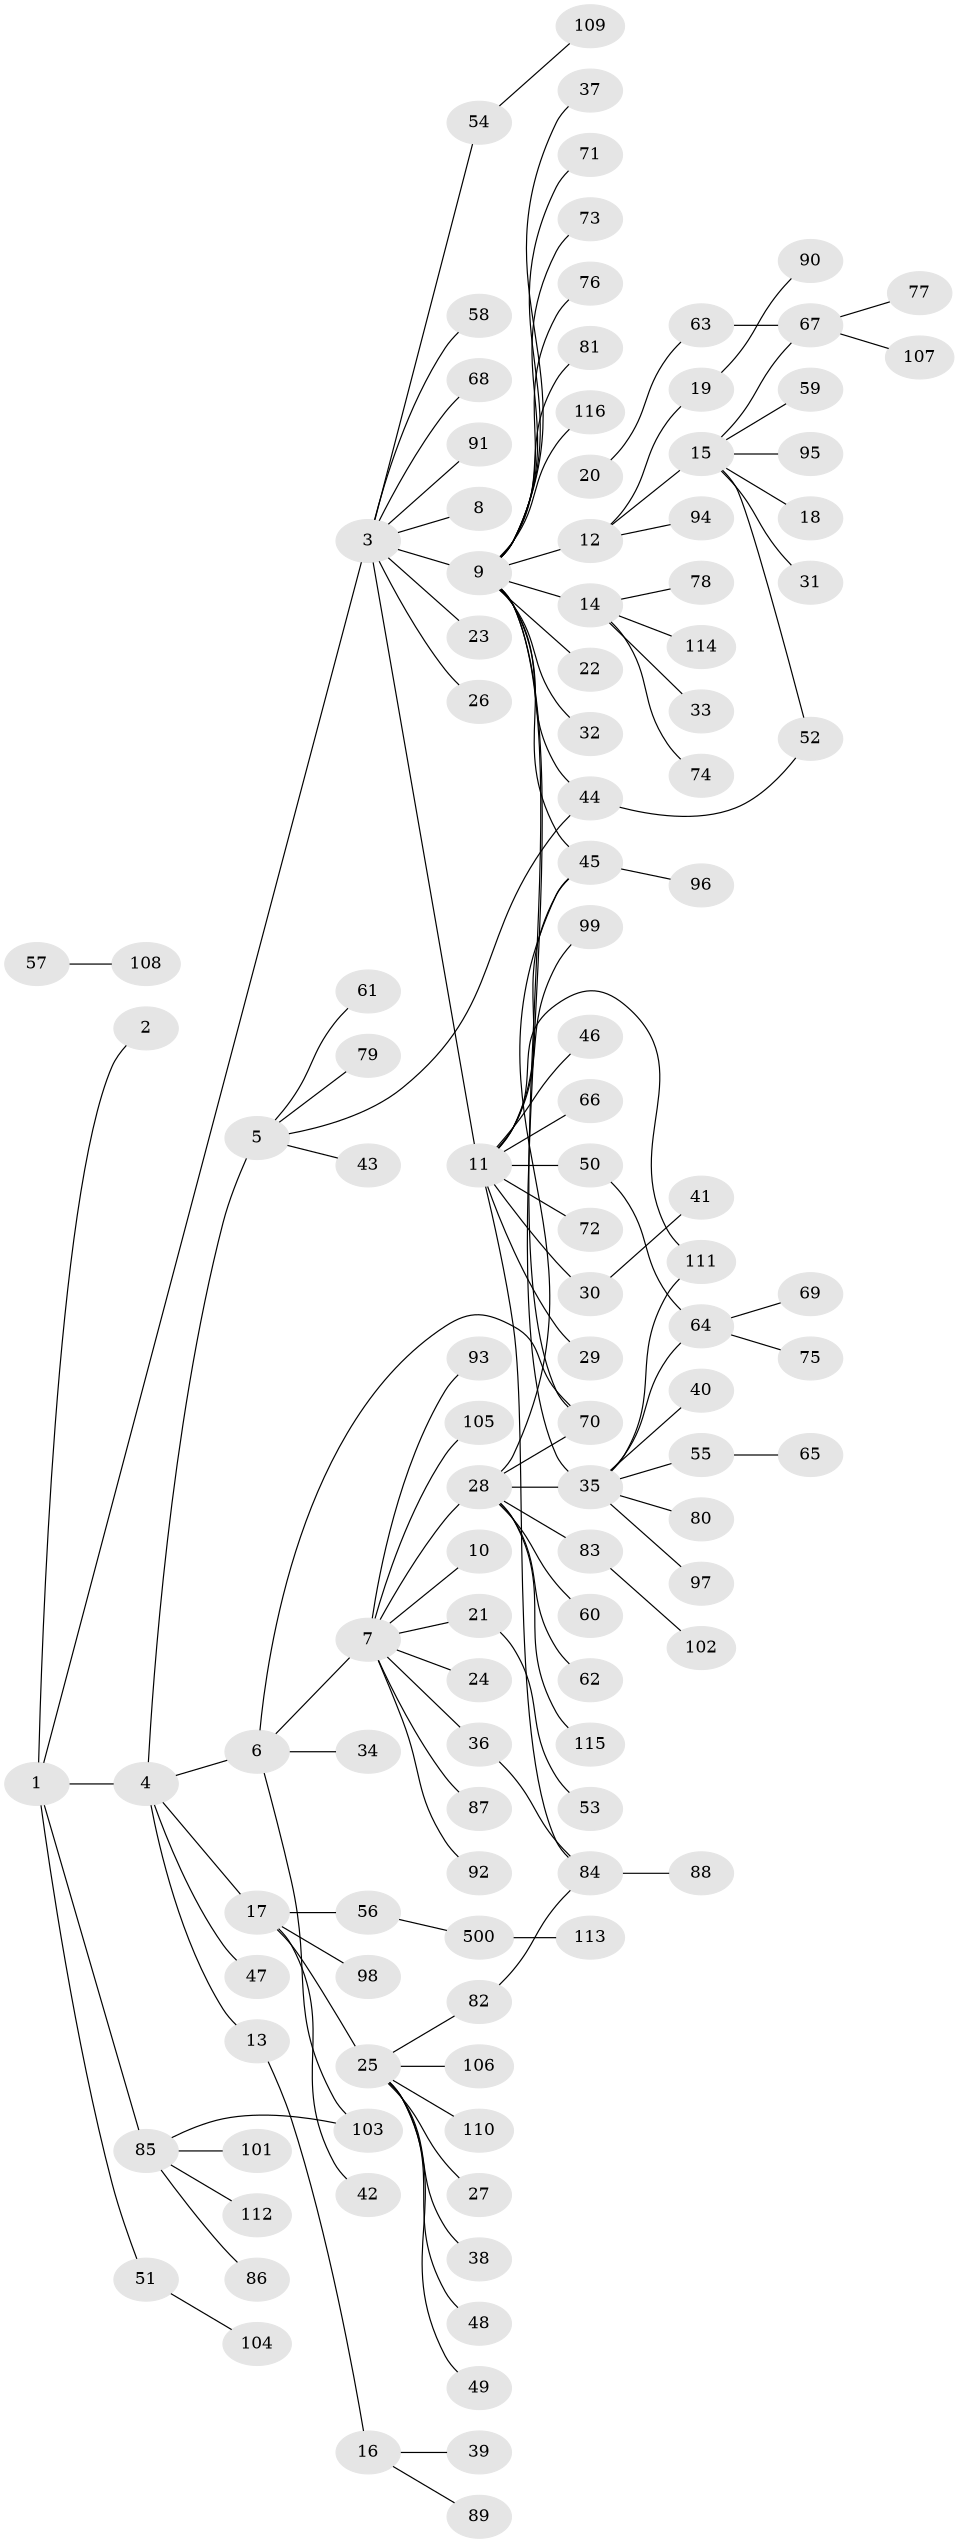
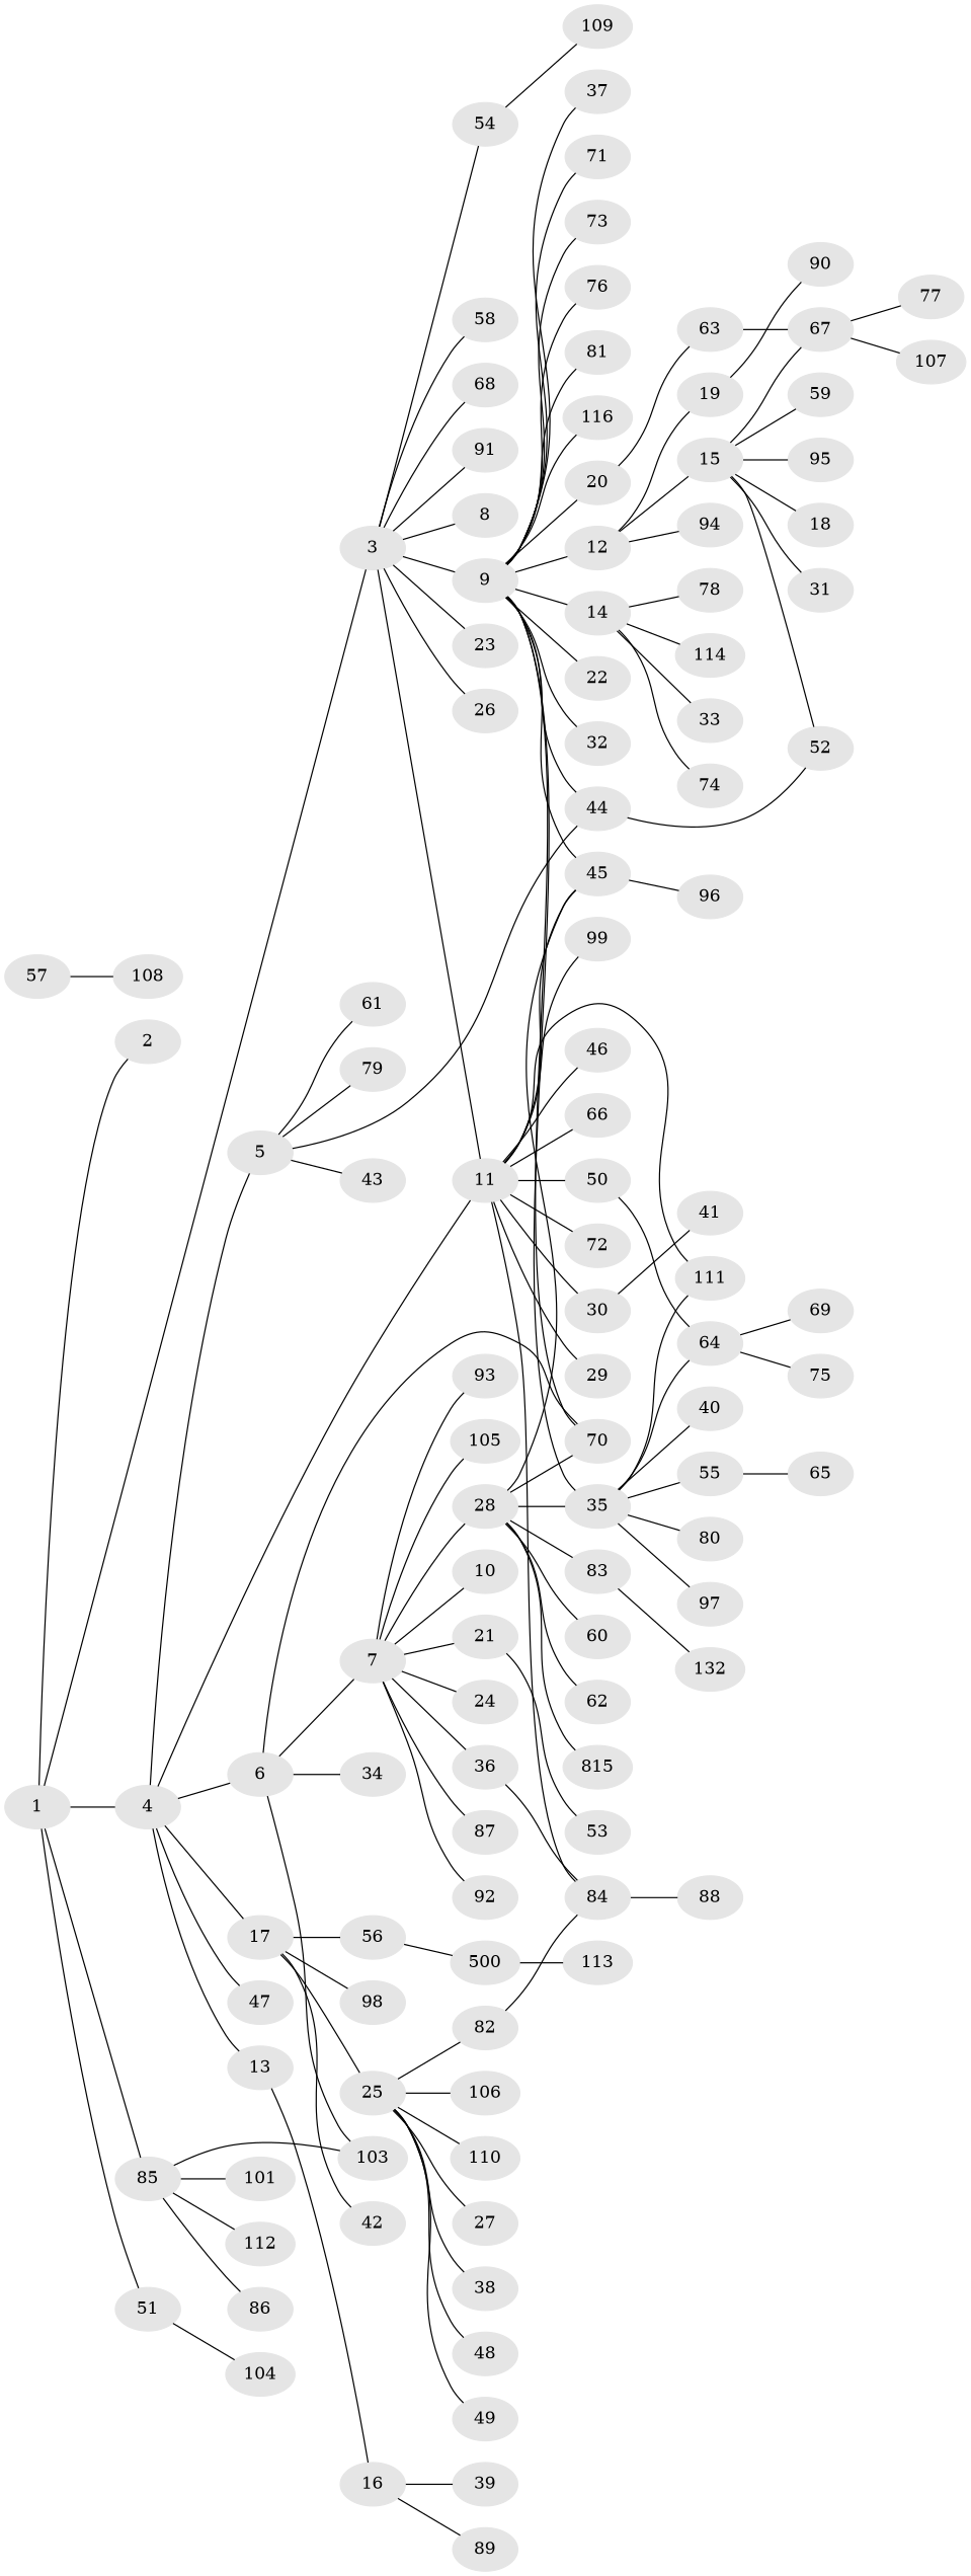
  graph {
    rankdir=LR
    node [color=gray90 style=filled]
    1
    2
    3
    4
    51
    85
    8
    9
    11
    23
    26
    54
    58
    68
    91
    5
    6
    13
    17
    47
    104
    103
    86
    101
    112
    44
    70
    12
    14
    20
    22
    32
    35
    37
    45
    71
    73
    76
    81
    116
    29
    30
    46
    50
    66
    72
    84
    99
    111
    109
    43
    61
    79
    7
    34
    16
    25
    42
    56
    98
    52
    10
    21
    24
    28
    36
    87
    92
    93
    105
    53
    60
    62
    83
-   115
+   115 [label=815]
    15
    19
    94
    33
    74
    78
    114
    63
    40
    55
    64
    80
    97
    96
    41
    57
    108
    88
    18
    31
    59
    67
    95
    90
    39
    89
    77
    107
    27
    38
    48
    49
    82
    106
    110
    n111 [label=500]
-   102
+   102 [label=132]
    65
    69
    75
    113
    1 -- 2
    1 -- 3
    1 -- 4
    1 -- 51
    1 -- 85
    3 -- 8
    3 -- 9
    3 -- 11
    3 -- 23
    3 -- 26
    3 -- 54
    3 -- 58
    3 -- 68
    3 -- 91
+   4 -- 11
    4 -- 5
    4 -- 6
    4 -- 13
    4 -- 17
    4 -- 47
    51 -- 104
    85 -- 103
    85 -- 86
    85 -- 101
    85 -- 112
    9 -- 44
    9 -- 70
    9 -- 12
    9 -- 14
+   9 -- 20
    9 -- 22
    9 -- 32
    9 -- 35
    9 -- 37
    9 -- 45
    9 -- 71
    9 -- 73
    9 -- 76
    9 -- 81
    9 -- 116
    11 -- 45
    11 -- 29
    11 -- 30
    11 -- 46
    11 -- 50
    11 -- 66
    11 -- 72
    11 -- 84
    11 -- 99
    11 -- 111
    54 -- 109
    5 -- 44
    5 -- 43
    5 -- 61
    5 -- 79
    6 -- 103
    6 -- 70
    6 -- 7
    6 -- 34
    13 -- 16
    17 -- 25
    17 -- 42
    17 -- 56
    17 -- 98
    44 -- 52
    12 -- 15
    12 -- 19
    12 -- 94
    14 -- 33
    14 -- 74
    14 -- 78
    14 -- 114
    20 -- 63
    35 -- 111
    35 -- 40
    35 -- 55
    35 -- 64
    35 -- 80
    35 -- 97
    45 -- 96
    30 -- 41
    50 -- 64
    84 -- 88
    7 -- 10
    7 -- 21
    7 -- 24
    7 -- 28
    7 -- 36
    7 -- 87
    7 -- 92
    7 -- 93
    7 -- 105
    16 -- 39
    16 -- 89
    25 -- 27
    25 -- 38
    25 -- 48
    25 -- 49
    25 -- 82
    25 -- 106
    25 -- 110
    56 -- n111
    21 -- 53
    28 -- 70
    28 -- 35
    28 -- 45
    28 -- 60
    28 -- 62
    28 -- 83
    28 -- 115
    36 -- 84
    83 -- 102
    15 -- 52
    15 -- 18
    15 -- 31
    15 -- 59
    15 -- 67
    15 -- 95
    19 -- 90
    63 -- 67
    55 -- 65
    64 -- 69
    64 -- 75
    57 -- 108
    67 -- 77
    67 -- 107
    82 -- 84
    n111 -- 113
  }
